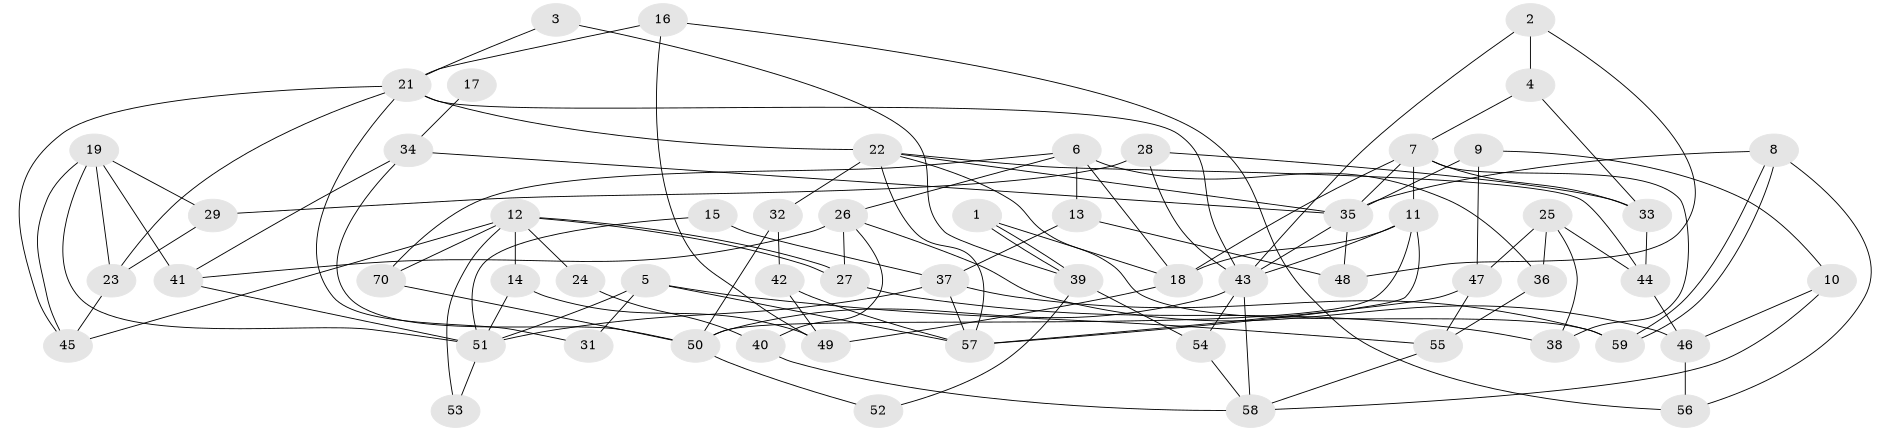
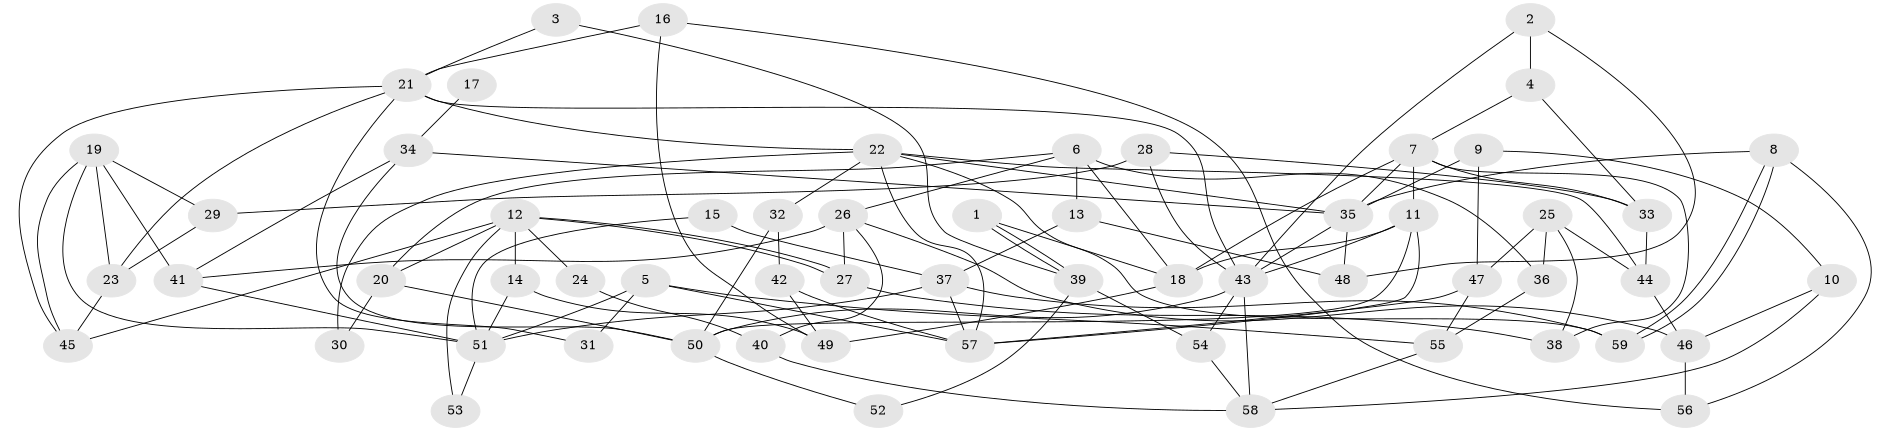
  graph {
    node [color=gray90 style=filled]
    1
    18
    39
    49
    52
    54
    2
    4
    43
    48
    7
    33
    58
    50
    3
    21
    31
    45
    23
    22
    11
    35
    38
    44
    5
    51
    55
    57
    53
    6
    13
-   20 [label=70]
+   20
    26
    36
    37
+   30
    46
    27
    41
    40
    8
    56
    59
    9
    10
    47
    12
    14
    24
    15
    16
    17
    34
    19
    29
    32
    42
    25
    28
    1 -- 18
    1 -- 39
    1 -- 39
    18 -- 49
    39 -- 52
    39 -- 54
    54 -- 58
    2 -- 4
    2 -- 43
    2 -- 48
    4 -- 7
    4 -- 33
    43 -- 54
    43 -- 58
    43 -- 50
    7 -- 18
    7 -- 33
    7 -- 11
    7 -- 35
    7 -- 38
    33 -- 44
    50 -- 52
    3 -- 39
    3 -- 21
    21 -- 43
    21 -- 31
    21 -- 45
    21 -- 23
    21 -- 22
    23 -- 45
    22 -- 35
    22 -- 44
    22 -- 57
+   22 -- 30
    22 -- 59
    22 -- 32
    11 -- 18
    11 -- 43
    11 -- 50
    11 -- 57
    35 -- 43
    35 -- 48
    44 -- 46
    5 -- 31
    5 -- 51
    5 -- 55
    5 -- 57
    51 -- 53
    55 -- 58
    6 -- 18
    6 -- 13
    6 -- 20
    6 -- 26
    6 -- 36
    13 -- 48
    13 -- 37
    20 -- 50
+   20 -- 30
    26 -- 46
    26 -- 27
    26 -- 41
    26 -- 40
    36 -- 55
    37 -- 51
    37 -- 57
    37 -- 59
    46 -- 56
    27 -- 38
    41 -- 51
    40 -- 58
    8 -- 35
    8 -- 56
    8 -- 59
    8 -- 59
    9 -- 35
    9 -- 10
    9 -- 47
    10 -- 58
    10 -- 46
    47 -- 55
    47 -- 57
    12 -- 45
    12 -- 53
    12 -- 20
    12 -- 27
    12 -- 27
    12 -- 14
    12 -- 24
    14 -- 49
    14 -- 51
    24 -- 40
    15 -- 51
    15 -- 37
    16 -- 49
    16 -- 21
    16 -- 56
    17 -- 34
    34 -- 50
    34 -- 35
    34 -- 41
    19 -- 45
    19 -- 23
    19 -- 51
    19 -- 41
    19 -- 29
    29 -- 23
    32 -- 50
    32 -- 42
    42 -- 49
    42 -- 57
    25 -- 38
    25 -- 44
    25 -- 36
    25 -- 47
    28 -- 43
    28 -- 33
    28 -- 29
  }
